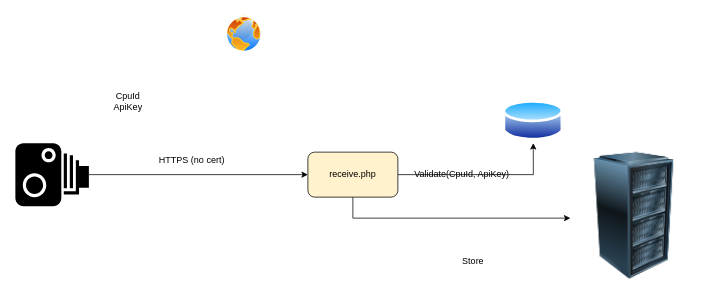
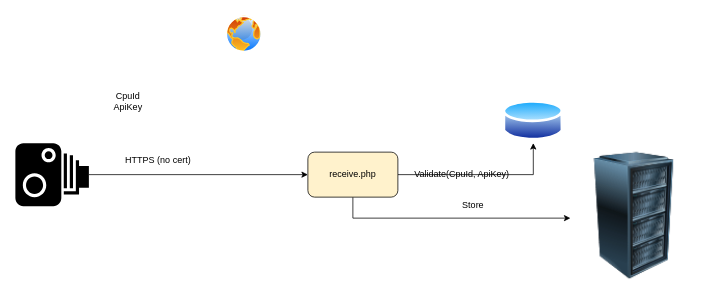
  <mxCell id="0" />
  <mxCell id="1" parent="0" />
  <mxCell id="2" style="edgeStyle=orthogonalEdgeStyle;rounded=0;orthogonalLoop=1;jettySize=auto;html=1;" parent="1" source="3" target="10" edge="1"><mxGeometry relative="1" as="geometry" /></mxCell>
  <mxCell id="3" value="" style="shape=mxgraph.signs.tech.camera_1;html=1;pointerEvents=1;fillColor=#000000;strokeColor=none;verticalLabelPosition=bottom;verticalAlign=top;align=center;" parent="1" vertex="1"><mxGeometry x="20" y="190" width="98" height="84" as="geometry" /></mxCell>
  <mxCell id="4" value="" style="image;aspect=fixed;perimeter=ellipsePerimeter;html=1;align=center;shadow=0;dashed=0;spacingTop=3;image=img/lib/active_directory/internet_globe.svg;" parent="1" vertex="1"><mxGeometry x="300" y="20" width="50" height="50" as="geometry" /></mxCell>
  <mxCell id="5" value="" style="image;html=1;image=img/lib/clip_art/computers/Server_Rack_128x128.png" parent="1" vertex="1"><mxGeometry x="760" y="202" width="170" height="170" as="geometry" /></mxCell>
  <mxCell id="6" value="" style="image;aspect=fixed;perimeter=ellipsePerimeter;html=1;align=center;shadow=0;dashed=0;spacingTop=3;image=img/lib/active_directory/database.svg;" parent="1" vertex="1"><mxGeometry x="670" y="130" width="81.08" height="60" as="geometry" /></mxCell>
  <mxCell id="7" value="CpuId&lt;br&gt;ApiKey" style="text;html=1;align=center;verticalAlign=middle;resizable=0;points=[];autosize=1;strokeColor=none;fillColor=none;" parent="1" vertex="1"><mxGeometry x="140" y="114" width="60" height="40" as="geometry" /></mxCell>
  <mxCell id="8" style="edgeStyle=orthogonalEdgeStyle;rounded=0;orthogonalLoop=1;jettySize=auto;html=1;" parent="1" source="10" target="6" edge="1"><mxGeometry relative="1" as="geometry" /></mxCell>
  <mxCell id="9" style="edgeStyle=orthogonalEdgeStyle;rounded=0;orthogonalLoop=1;jettySize=auto;html=1;" parent="1" source="10" target="5" edge="1"><mxGeometry relative="1" as="geometry"><Array as="points"><mxPoint x="470" y="290" /></Array></mxGeometry></mxCell>
  <mxCell id="10" value="receive.php" style="rounded=1;whiteSpace=wrap;html=1;fillColor=#fff2cc;" parent="1" vertex="1"><mxGeometry x="410" y="202" width="120" height="60" as="geometry" /></mxCell>
- <mxCell id="11" value="HTTPS (no cert)" style="text;html=1;align=center;verticalAlign=middle;resizable=0;points=[];autosize=1;strokeColor=none;fillColor=none;" parent="1" vertex="1"><mxGeometry x="200" y="198" width="110" height="30" as="geometry" /></mxCell>
+ <mxCell id="11" value="HTTPS (no cert)" style="text;html=1;align=center;verticalAlign=middle;resizable=0;points=[];autosize=1;strokeColor=none;fillColor=none;" parent="1" vertex="1"><mxGeometry x="155" y="198" width="110" height="30" as="geometry" /></mxCell>
  <mxCell id="12" value="Validate(CpuId, ApiKey)" style="text;html=1;align=center;verticalAlign=middle;resizable=0;points=[];autosize=1;strokeColor=none;fillColor=none;" parent="1" vertex="1"><mxGeometry x="540" y="217" width="150" height="30" as="geometry" /></mxCell>
- <mxCell id="13" value="Store" style="text;html=1;align=center;verticalAlign=middle;resizable=0;points=[];autosize=1;strokeColor=none;fillColor=none;" parent="1" vertex="1"><mxGeometry x="605" y="333" width="50" height="30" as="geometry" /></mxCell>
+ <mxCell id="13" value="Store" style="text;html=1;align=center;verticalAlign=middle;resizable=0;points=[];autosize=1;strokeColor=none;fillColor=none;" parent="1" vertex="1"><mxGeometry x="605" y="258" width="50" height="30" as="geometry" /></mxCell>
